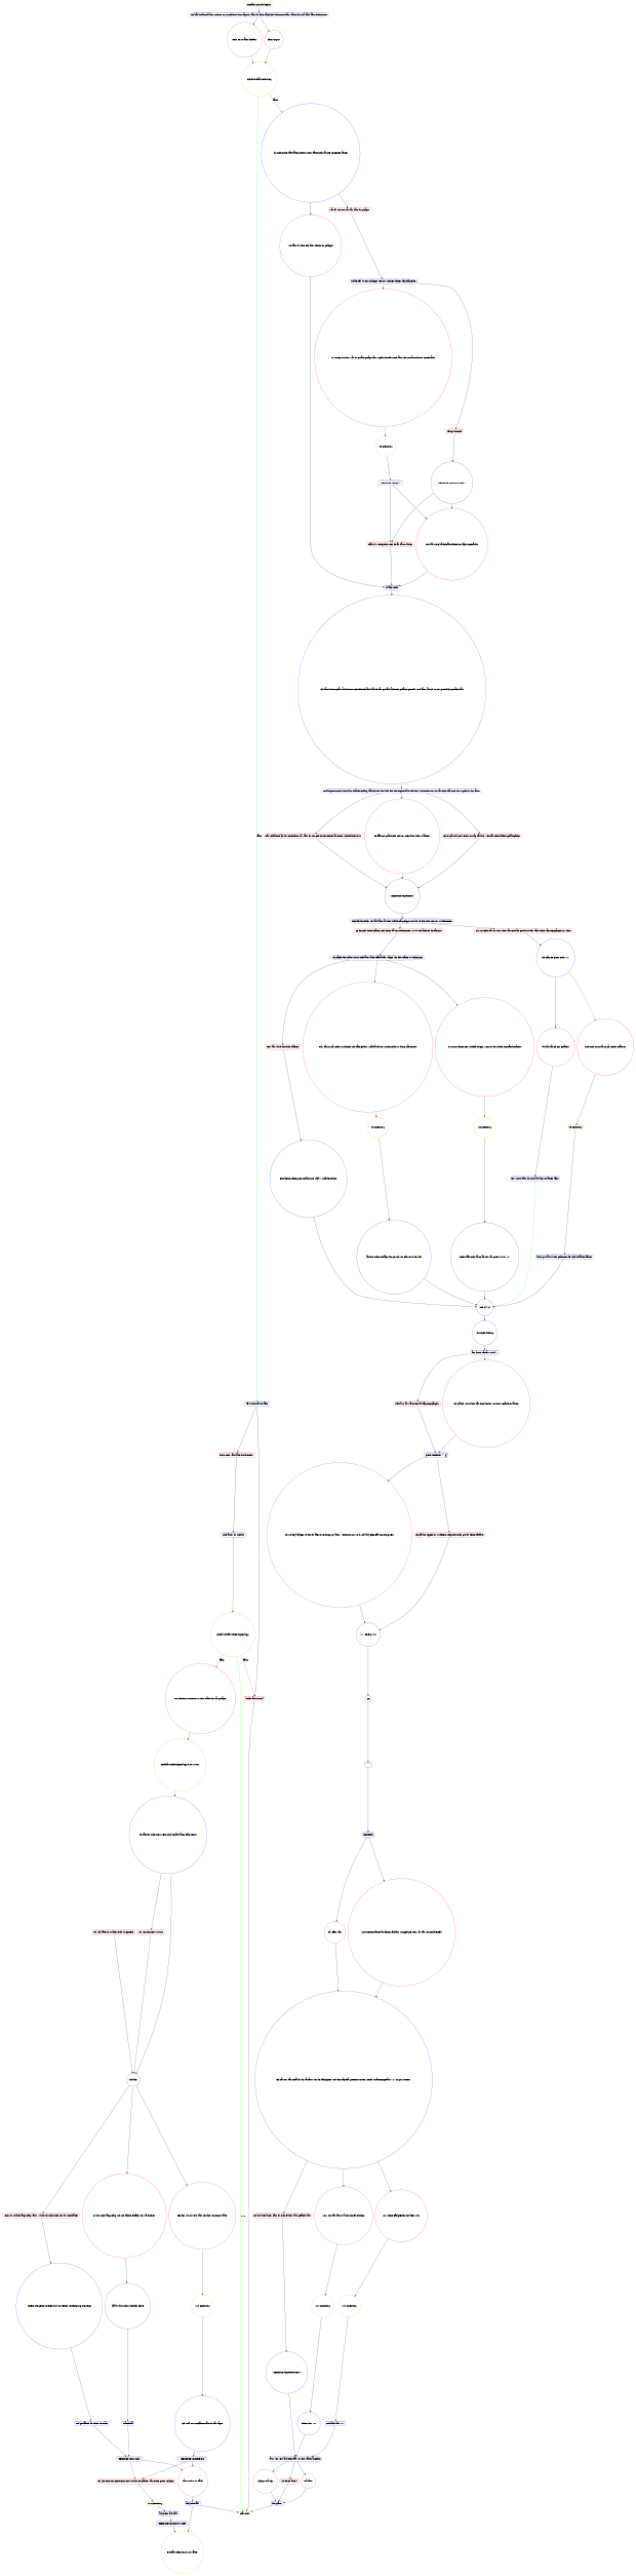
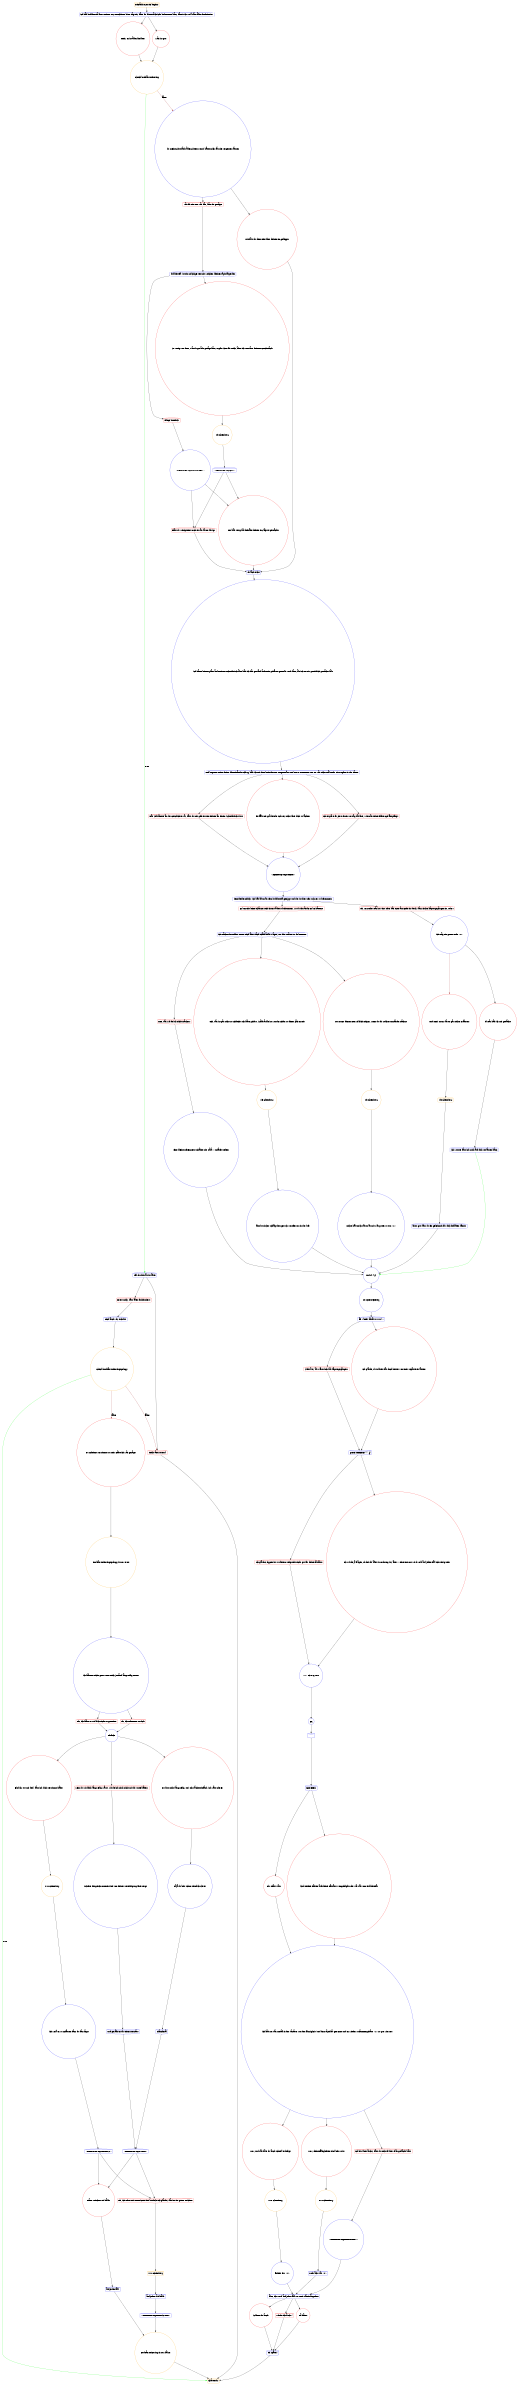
  digraph {
    node [color=blue shape=circle]
    "AoiRank1Convo3 begins." [color=orange shape=cylinder]
    n2 [label="ich hab bubble-tea über meinen PC verschüttet bitte sag mir, dass du diese nachricht bekommen hast, damit ich weiß dass alles funktioniert" shape=cylinder]
    n3 [color=red label="Nein, es ist alles hinüber."]
-   n4 [color=red label="Alles ist gut."]
+   n4 [color=red label="Was ist gut."]
    n5 [color=orange label="Check boolean AoiBoring"]
    n6 [label="uff. ok dnk das ist alles" shape=cylinder]
    n7 [label="du meine güte dank allen göttern. Amir hätte mich das nie vergessen lassen"]
    n8 [color=red label="Freut mich, dass alles funktioniert." shape=cylinder]
    n9 [color=red label="[Nicht antworten.]" shape=cylinder]
    n10 [color=red label="Was für ein Tee war das, hast du gesagt?" shape=cylinder]
    n11 [color=red label="Wie hast du denn Tee über deinen PC gekippt?"]
    n12 [label="mich auch. ok, tschüss" shape=cylinder]
    "Chat ends." [color=orange shape=cylinder]
    n14 [label="bubble-tea! ist ein milchiger tee mit weichen kleinen tapioka-perlen" shape=cylinder]
    n15 [label="ok lach nicht" shape=cylinder]
    n16 [color=orange label="Check boolean AoiBoringApology"]
    n17 [color=red label="So wenig von dem, was du gerade gesagt hast, ergibt Sinn für mich, aber ich vertraue deinem Geschmack."]
    n18 [color=red label="Klingt komisch." shape=cylinder]
    n19 [label="ich hatte keinen platz auf meinem schreibtisch also hab ich das getränk auf mein gehäuse gestellt. und dann, als ich es mir gemütlich gemacht hab"]
    n20 [color=red label="Du scheinst verstimmt zu sein. Habe ich was gesagt?"]
    n21 [color=orange label="+5 Chemistry"]
    n22 [label="<RETRO_EMOJI_ANNOYED1>"]
    n23 [label="und bequem meine beine übereinanderschlug, hab ich mit dem knie den tee umgestoßen und BÄM. ÜBERALL tee. es war nicht mal mehr ein tropfen in der tasse!" shape=cylinder]
    n24 [color=orange label="Boolean AoiBoringApology is now true."]
    n25 [label="<RETRO_EMOJI_JOY>" shape=cylinder]
    n26 [color=red label="Hast du wenigstens noch etwas davon übrig?" shape=cylinder]
    n27 [color=red label="Und das Zeug hat beinahe deinen PC kaputt gemacht?"]
    n28 [color=red label="Das Seltsamste an der Geschichte war, dass du mit gekreuzten Beinen an einem Schreibtisch sitzt." shape=cylinder]
    n29 [color=red label="Es fällt mir grade sehr schwer, nicht über dich zu lachen."]
    n30 [color=red label="Ich erspare dir jetzt einen Vortrag darüber, wie man seine Elektrogeräte pflegt." shape=cylinder]
    n31 [label="ich habe es nicht gern wenn mich jemand langweilig nennt."]
    n32 [label="<RETRO_EMOJI_OHNO>"]
    n33 [color=red label="Oh, ich habe es wirklich nicht so gemeint." shape=cylinder]
    n34 [color=red label="Ok, ich nehme es zurück." shape=cylinder]
    n35 [label="bemitleide miiiich! ich hab kaum an dem bubble-tea genippt und der ist hier sehr schwer zu bekommen!" shape=cylinder]
    n36 [label="ehrlich?"]
    n37 [color=red label="Es besteht keine Chance noch einen da herzubekommen, wo du den anderen herhattest?" shape=cylinder]
    n38 [color=red label="Ok, verstehe. Das ist Mist. Aber das Gute am Ende ist doch, dass nichts kaputtgegangen ist, oder?" shape=cylinder]
    n39 [color=red label="Ehrlich, tut mir leid, dass ich dich verstimmt habe."]
    n40 [color=red label="Du bist nicht langweilig, Aoi. Ich dachte einfach, ich wäre clever."]
    n41 [color=red label="Wenn du wirklich langweilig wärst, würde ich mich nicht mit dir unterhalten." shape=cylinder]
    n42 [label="ich mache den selbst. muss mich aber nach scaldraville wagen, um die zutaten zu bekommen" shape=cylinder]
    n43 [label="ich mag ein gutes ende ^_^"]
    n44 [color=orange label="+10 Chemistry"]
    n45 [label="naja du bist schon ziemlich clever"]
    n46 [label="scheint die geschworenen sind von deiner verteidigung überzeugt"]
    n47 [color=red label="Nee, das würde ich nicht machen." shape=cylinder]
    n48 [color=red label="Och, das ist gar nicht so schlecht. Ich habe gehört, Scaldraville ist wunderschön zu dieser Jahreszeit."]
    n49 [color=red label="Du musst diesen Tee wirklich mögen, wenn du dir solche Umstände machst."]
    n50 [color=red label="Und Amir muss davon gar nichts erfahren."]
    n51 [color=red label="lol Das hab ich mir gedacht."]
    n52 [label="ich weiß es zu schätzen dass du das sagst"]
    n53 [label=manchmal shape=cylinder]
    n54 [label="und gewähren dir einen neustart" shape=cylinder]
    n55 [label="eine kleine nebenquest schadet nie! naja ... schadet selten."]
    n56 [color=orange label="+5 Chemistry"]
    n57 [color=orange label="+5 Chemistry"]
    n58 [color=orange label="+5 Chemistry" shape=cylinder]
    n59 [label="ich wusste dass ich mich auf dich verlassen kann" shape=cylinder]
    n60 [label="<RETRO_EMOJI_HAPPY2>" shape=cylinder]
    n61 [label="<RETRO_EMOJI_WINK>" shape=cylinder]
    n62 [label="und o[' [ y]"]
    n63 [label="absolut nichts schlägt den geruch von efervon in der luft"]
    n64 [label="nichts hält mich davon ab mit was gutes zu tun ^_^"]
    n65 [label="bloss gut dass du ein geheimnis für dich behalten kannst" shape=cylinder]
-   n66 [color=red label="Dann reden wir bald?"]
+   n66 [color=red label="Dann weichen wir bald?"]
    n67 [color=red label="Oh, ich sehe Aois Emoticons sind zurück. Ich glaube, das ist ein gutes Zeichen." shape=cylinder]
    n68 [label="oh scheio-[3eettq"]
    n69 [label="auf jeden fall!" shape=cylinder]
    n70 [color=orange label="+10 Chemistry" shape=cylinder]
    n71 [label="aE  -[$TE) tastat u rrrrd !!" shape=cylinder]
    n72 [color=orange label="Boolean AoiBoring is now false."]
    n73 [label="auf jeden. auf bald!" shape=cylinder]
    n74 [color=red label="Sieht aus, als wäre doch hat kaputtgegangen." shape=cylinder]
    n75 [color=red label="Ich glaube, du solltest das doch besser von Amir reparieren lassen."]
    n76 [label="<RETRO_EMOJI_TINYSMILE>" shape=cylinder]
    n77 [label="grRRr =====: (((  @" shape=cylinder]
    n78 [color=red label="Ich glaube, tippen ist zu diesem Zeitpunkt nicht gut für deine Tastatur." shape=cylinder]
    n79 [color=red label="Ich würde ja fragen, ob bei dir alles in Ordnung ist, aber ... eine Antwort wird wohl auf jeden Fall schwierig sein."]
    n80 [label="......  e3-= q -------"]
    n81 [label=qq]
    n82 [label=" " shape=cylinder]
    n83 [label="ICH HABS" shape=cylinder]
    n84 [color=red label="Oh! Hast was?"]
    n85 [color=red label="Sind Letties Ratten auf deiner Tastatur rumgehüpft oder war das vom Bubble-Tea?"]
    n86 [label="ich hab nur das metall in der tastatur von der flüssigkeit (und dem tapioka) getrennt und es wieder zusammengebaut ^_^ so gut wie neu!"]
    n87 [color=red label="Wow, und das hast du auch schnell erledigt."]
    n88 [color=red label="Wow, deine Fähigkeiten sind kein Witz."]
    n89 [color=red label="Ich bin überrascht, dass du nicht früher dran gedacht hast." shape=cylinder]
    n90 [color=orange label="+10 Chemistry"]
    n91 [color=orange label="+10 Chemistry"]
    n92 [label="<RETRO_EMOJI_ANNOYED1>"]
    n93 [label="findest du? ^_^"]
    n94 [label="oooh ach was ^_^" shape=cylinder]
    n95 [label="also, ich werd auf jeden fall vor Amir damit angeben" shape=cylinder]
    n96 [color=red label="Solltest du auch."]
    n97 [color=red label="Würde ich auch :)" shape=cylinder]
    n98 [color=red label="Na dann."]
    n99 [label="bis später!" shape=cylinder]
    "AoiRank1Convo3 begins." -> n2
    n2 -> n3
    n2 -> n4
    n3 -> n5
    n4 -> n5
-   n5 -> n6 [color=green label=false]
+   n5 -> n6 [color=green label=true]
    n5 -> n7 [color=brown label=false]
    n6 -> n8
    n6 -> n9
    n7 -> n10
    n7 -> n11
    n8 -> n12
    n9 -> "Chat ends."
    n10 -> n14
    n11 -> n15
    n12 -> n16
    n14 -> n17
    n14 -> n18
    n15 -> n19
    n16 -> n9 [color=brown label=false]
    n16 -> "Chat ends." [color=green label=true]
    n16 -> n20 [color=brown label=false]
    n17 -> n21
    n18 -> n22
    n19 -> n23
    n20 -> n24
    n21 -> n25
    n22 -> n26
    n22 -> n27
    n23 -> n28
    n23 -> n29
    n23 -> n30
    n24 -> n31
    n25 -> n26
    n25 -> n27
    n26 -> n15
    n27 -> n15
    n28 -> n32
    n29 -> n32
    n30 -> n32
-   n31 -> n36
+   n31 -> n33
    n31 -> n34
    n32 -> n35
    n33 -> n36
    n34 -> n36
    n35 -> n37
    n35 -> n38
    n36 -> n39
    n36 -> n40
    n36 -> n41
    n37 -> n42
    n38 -> n43
    n39 -> n44
    n40 -> n45
    n41 -> n46
    n42 -> n47
    n42 -> n48
    n42 -> n49
    n43 -> n50 [color=brown]
    n43 -> n51
    n44 -> n52
    n45 -> n53
    n46 -> n54
    n47 -> n55
    n48 -> n56
    n49 -> n57
    n50 -> n58
    n51 -> n59
    n52 -> n60
    n53 -> n61
    n54 -> n61
    n55 -> n62
    n56 -> n63
    n57 -> n64
    n58 -> n65
    n59 -> n62 [color=green]
    n60 -> n66
    n60 -> n67
    n61 -> n66
    n61 -> n67
    n62 -> n68
    n63 -> n62
    n64 -> n62
    n65 -> n62
    n66 -> n69
    n67 -> n70
    n68 -> n71
    n69 -> n72
    n70 -> n73
    n71 -> n74
    n71 -> n75
-   n69 -> "Chat ends."
+   n72 -> "Chat ends."
    n73 -> n76
    n74 -> n77
    n75 -> n77
    n76 -> n72
    n77 -> n78
    n77 -> n79
    n78 -> n80
    n79 -> n80
    n80 -> n81
    n81 -> n82
    n82 -> n83
    n83 -> n84
    n83 -> n85
    n84 -> n86
    n85 -> n86
    n86 -> n87
    n86 -> n88
    n86 -> n89
    n87 -> n90
    n88 -> n91
    n89 -> n92
    n90 -> n93
    n91 -> n94
    n92 -> n95
    n93 -> n95
    n94 -> n95
    n95 -> n96
    n95 -> n97
    n95 -> n98
    n96 -> n99
    n97 -> n99
    n98 -> n99
    n99 -> "Chat ends."
  }
